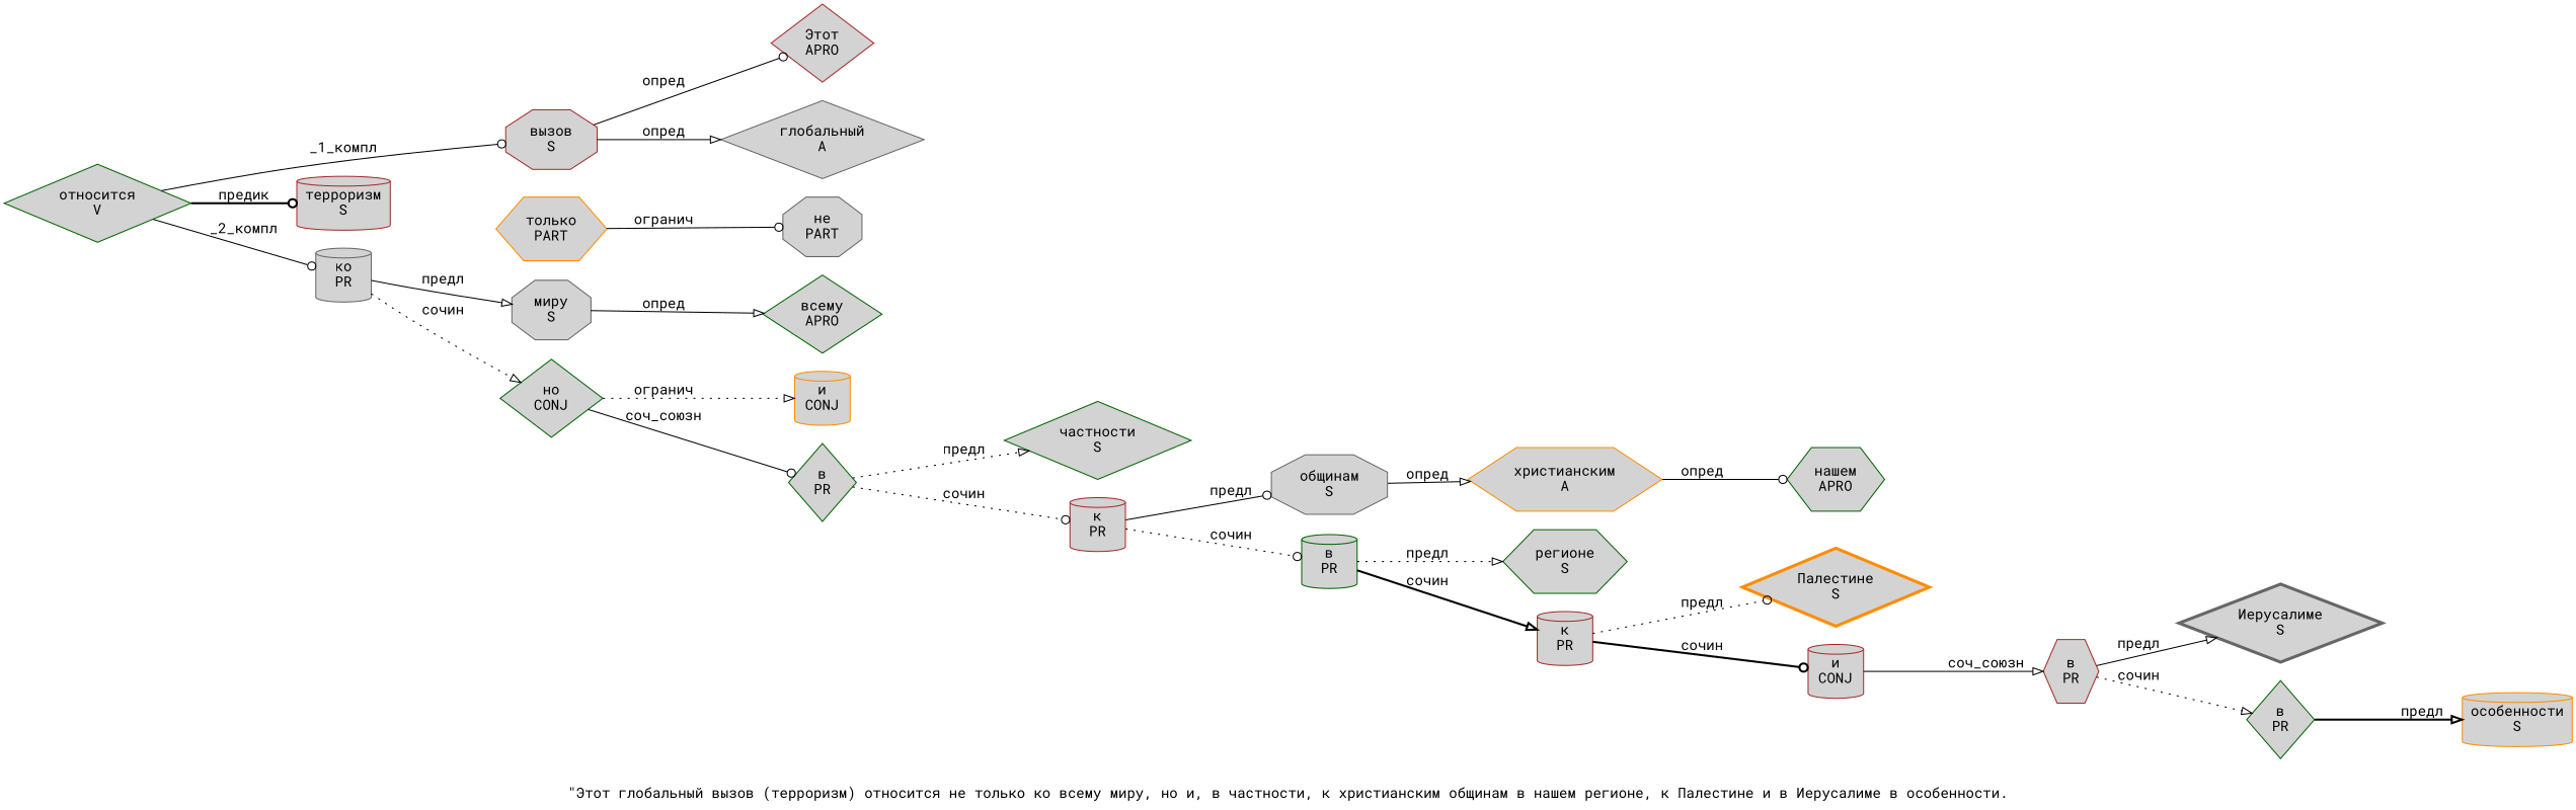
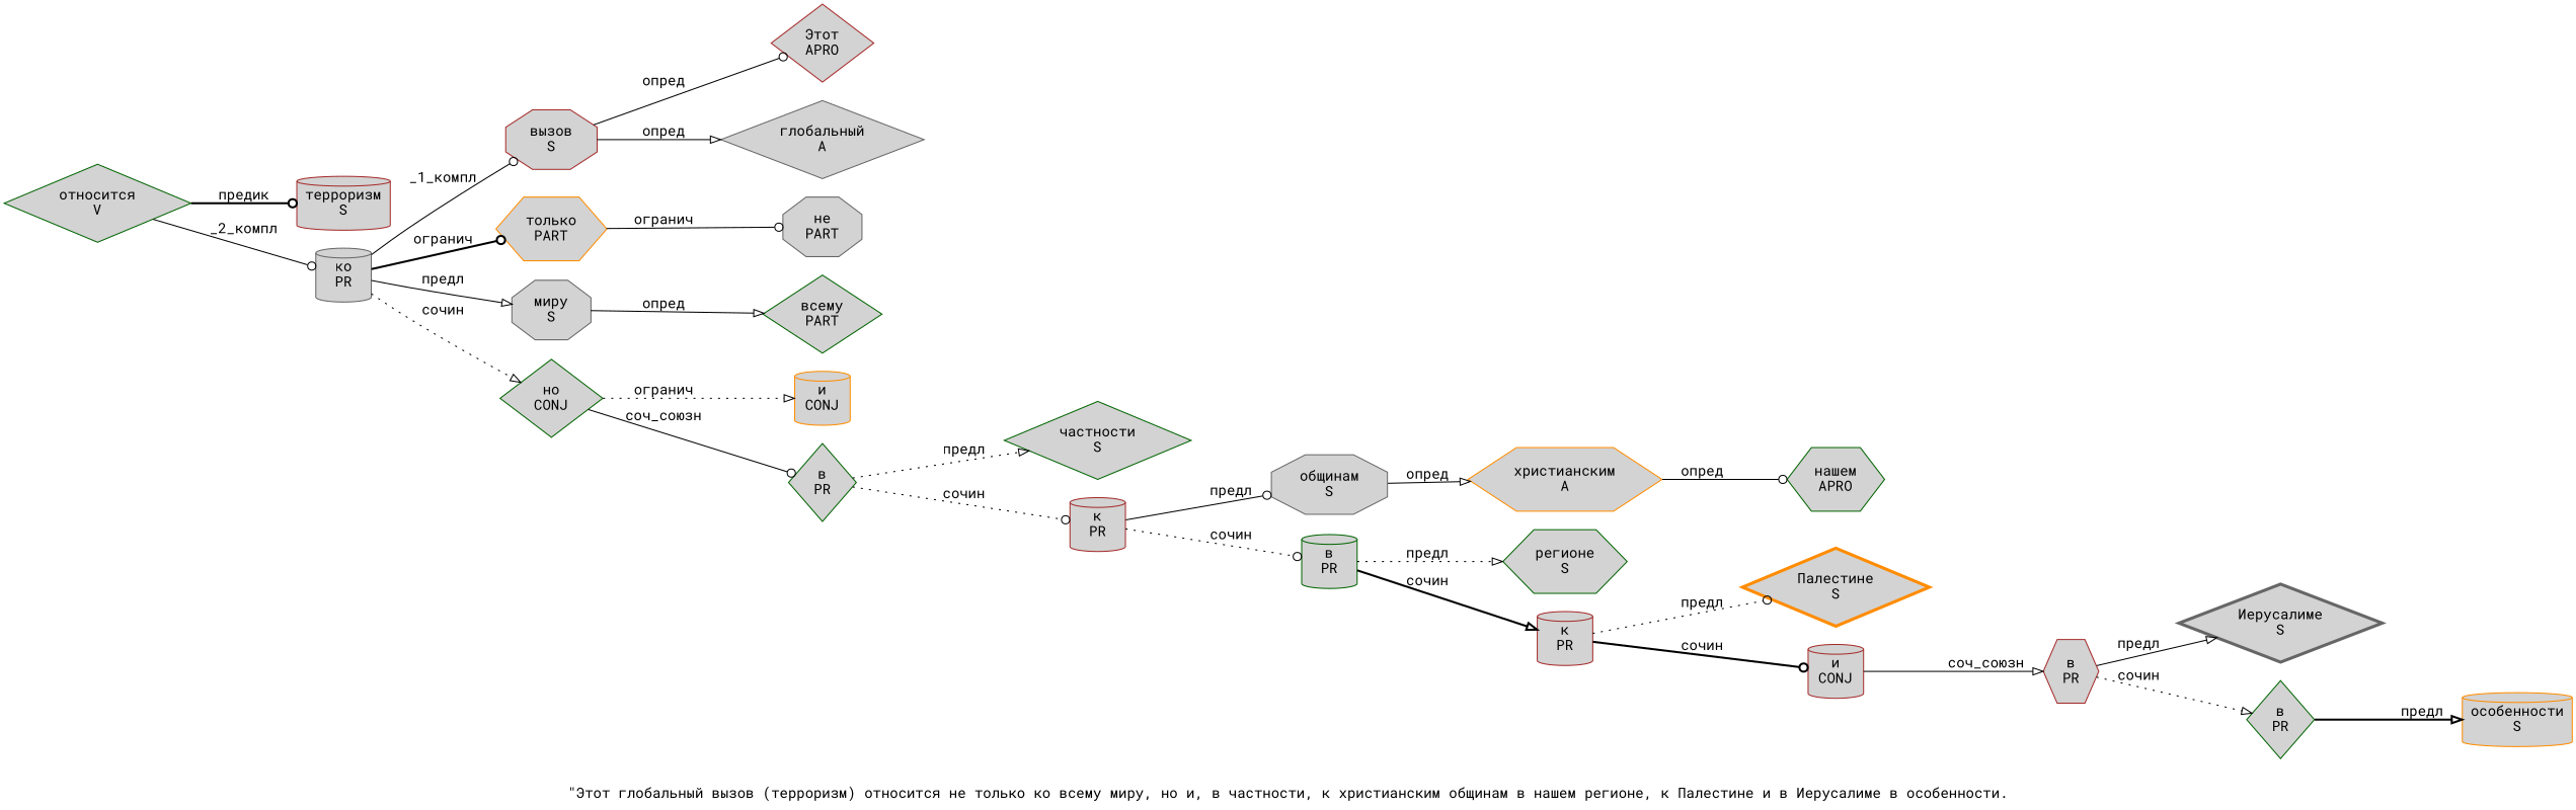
  digraph {
    fontname="Roboto Mono"
    label="\"Этот глобальный вызов (терроризм) относится не только ко всему миру, но и, в частности, к христианским общинам в нашем регионе, к Палестине и в Иерусалиме в особенности."
    rankdir=LR
    node [color=darkgreen fillcolor=lightgray fontname="Roboto Mono" penwidth=1 shape=diamond style=filled]
    edge [arrowhead=odot fontname="Roboto Mono" style=solid]
    n1 [color=brown label="Этот\nAPRO"]
    n2 [color=gray40 label="глобальный\nA"]
    n3 [color=brown label="вызов\nS" shape=octagon]
    n4 [color=brown label="терроризм\nS" shape=cylinder]
    n5 [label="относится\nV"]
    n6 [color=gray40 label="ко\nPR" shape=cylinder]
    n7 [color=darkorange label="только\nPART" shape=hexagon]
    n8 [color=gray40 label="миру\nS" shape=octagon]
    n9 [label="но\nCONJ"]
    n10 [color=gray40 label="не\nPART" shape=octagon]
-   n11 [label="всему\nAPRO"]
+   n11 [label="всему\nPART"]
    n12 [color=darkorange label="и\nCONJ" shape=cylinder]
    n13 [label="в\nPR"]
    n14 [label="частности\nS"]
    n15 [color=brown label="к\nPR" shape=cylinder]
    n16 [color=gray40 label="общинам\nS" shape=octagon]
    n17 [label="в\nPR" shape=cylinder]
    n18 [color=darkorange label="христианским\nA" shape=hexagon]
    n19 [label="регионе\nS" shape=hexagon]
    n20 [color=brown label="к\nPR" shape=cylinder]
    n21 [label="нашем\nAPRO" shape=hexagon]
    n22 [color=darkorange label="Палестине\nS" penwidth=3]
    n23 [color=brown label="и\nCONJ" shape=cylinder]
    n24 [color=brown label="в\nPR" shape=hexagon]
    n25 [color=gray40 label="Иерусалиме\nS" penwidth=3]
    n26 [label="в\nPR"]
    n27 [color=darkorange label="особенности\nS" shape=cylinder]
    n3 -> n1 [label="опред"]
    n3 -> n2 [arrowhead=onormal label="опред"]
-   n5 -> n3 [label="_1_компл"]
+   n6 -> n3 [label="_1_компл"]
    n5 -> n4 [label="предик" style=bold]
    n5 -> n6 [label="_2_компл"]
+   n6 -> n7 [label="огранич" style=bold]
    n6 -> n8 [arrowhead=onormal label="предл"]
    n6 -> n9 [arrowhead=onormal label="сочин" style=dotted]
    n7 -> n10 [label="огранич"]
    n8 -> n11 [arrowhead=onormal label="опред"]
    n9 -> n12 [arrowhead=onormal label="огранич" style=dotted]
    n9 -> n13 [label="соч_союзн"]
    n13 -> n14 [arrowhead=onormal label="предл" style=dotted]
    n13 -> n15 [label="сочин" style=dotted]
    n15 -> n16 [label="предл"]
    n15 -> n17 [label="сочин" style=dotted]
    n16 -> n18 [arrowhead=onormal label="опред"]
    n17 -> n19 [arrowhead=onormal label="предл" style=dotted]
    n17 -> n20 [arrowhead=onormal label="сочин" style=bold]
    n18 -> n21 [label="опред"]
    n20 -> n22 [label="предл" style=dotted]
    n20 -> n23 [label="сочин" style=bold]
    n23 -> n24 [arrowhead=onormal label="соч_союзн"]
    n24 -> n25 [arrowhead=onormal label="предл"]
    n24 -> n26 [arrowhead=onormal label="сочин" style=dotted]
    n26 -> n27 [arrowhead=onormal label="предл" style=bold]
  }
